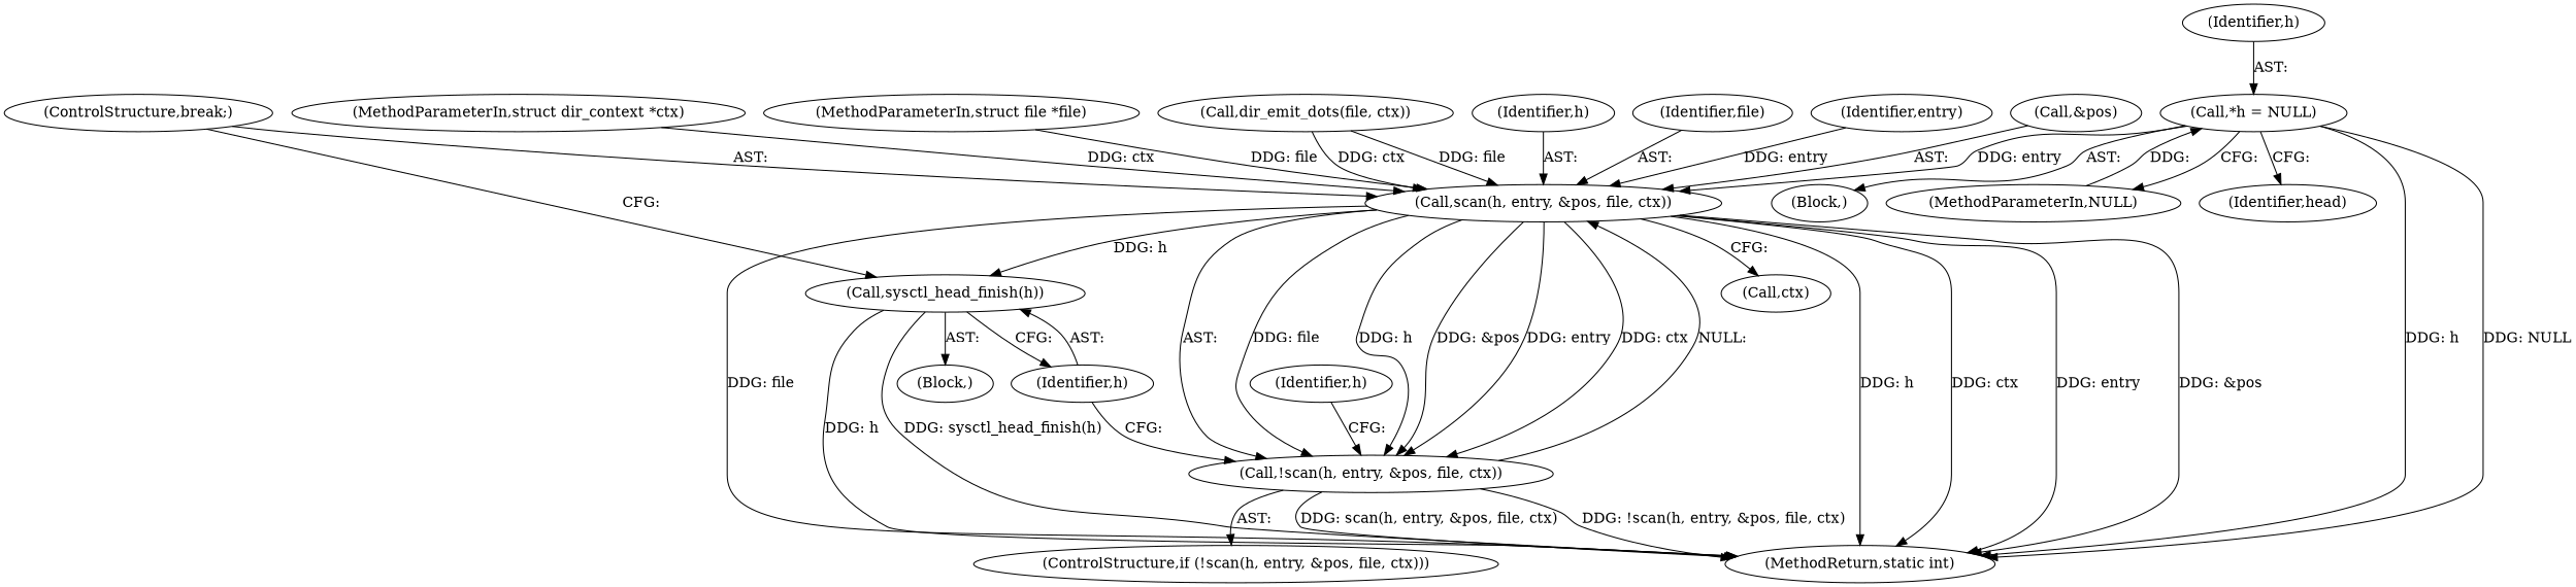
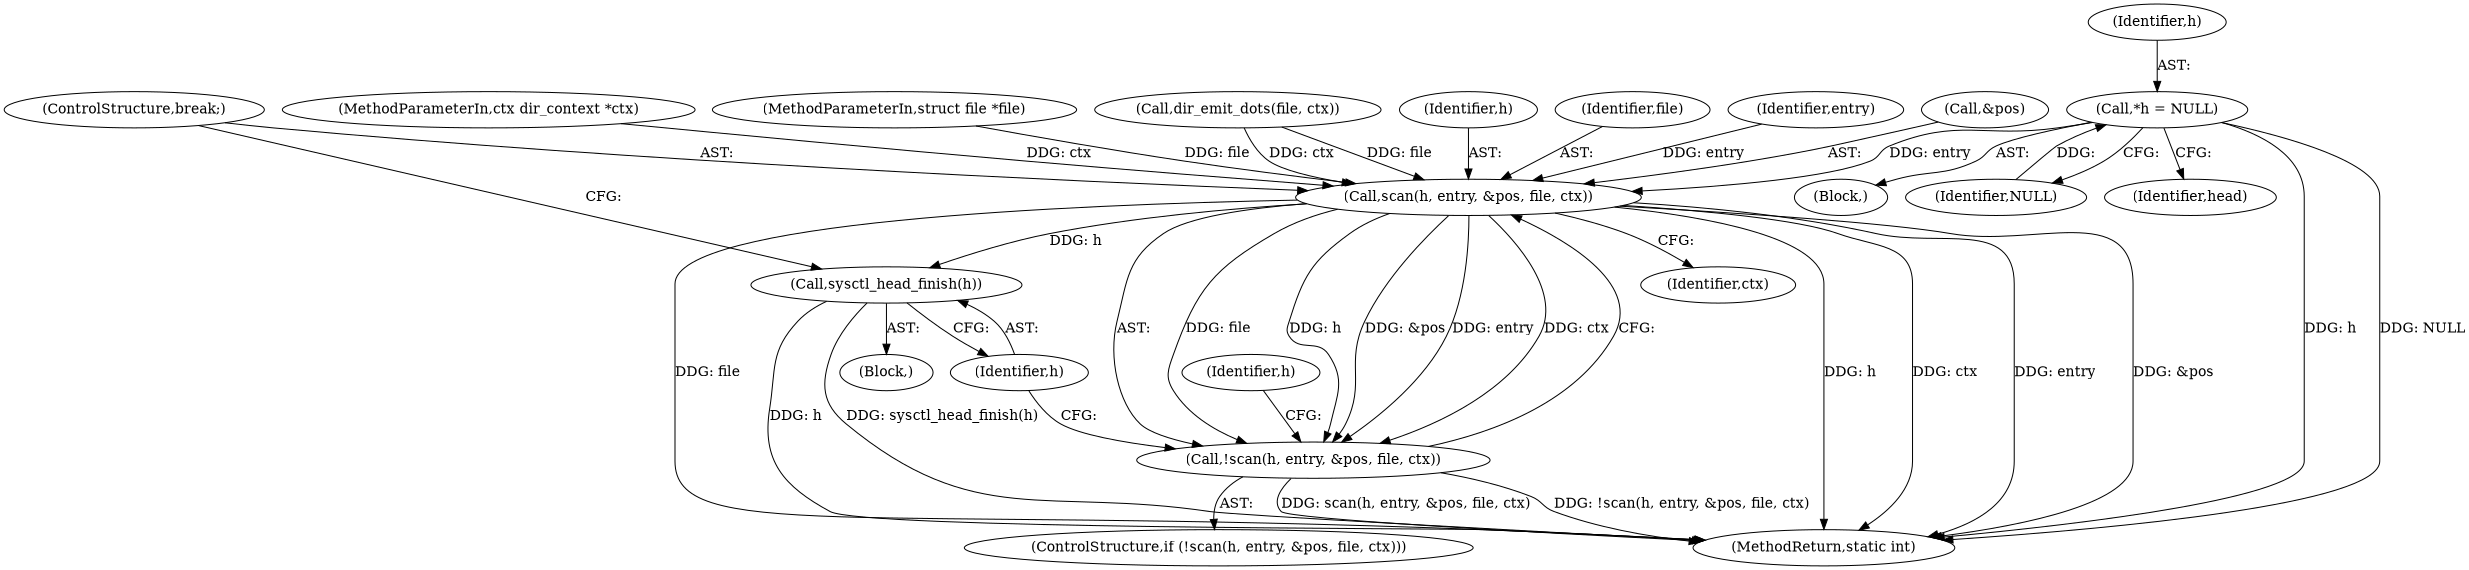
  digraph {
    n1 [label="(Call,*h = NULL)"]
    n2 [label="(Call,scan(h, entry, &pos, file, ctx))"]
    n3 [label="(MethodReturn,static int)"]
    n4 [label="(Block,)"]
-   n5 [label="(MethodParameterIn,NULL)"]
+   n5 [label="(Identifier,NULL)"]
    n6 [label="(Identifier,head)"]
    n7 [label="(Call,!scan(h, entry, &pos, file, ctx))"]
    n8 [label="(Call,sysctl_head_finish(h))"]
-   n9 [label="(Call,ctx)"]
+   n9 [label="(Identifier,ctx)"]
    n10 [label="(ControlStructure,if (!scan(h, entry, &pos, file, ctx)))"]
    n11 [label="(Block,)"]
    n12 [label="(Identifier,h)"]
    n13 [label="(Call,dir_emit_dots(file, ctx))"]
    n14 [label="(Identifier,h)"]
    n15 [label="(Identifier,file)"]
    n16 [label="(Identifier,entry)"]
    n17 [label="(Identifier,h)"]
    n18 [label="(ControlStructure,break;)"]
    n19 [label="(Call,&pos)"]
    n20 [label="(Identifier,h)"]
-   n21 [label="(MethodParameterIn,struct dir_context *ctx)"]
+   n21 [label="(MethodParameterIn,ctx dir_context *ctx)"]
    n22 [label="(MethodParameterIn,struct file *file)"]
    n1 -> n2 [label="DDG: entry"]
    n1 -> n3 [label="DDG: h"]
    n1 -> n3 [label="DDG: NULL"]
    n1 -> n4 [label="AST: "]
    n1 -> n5 [label="CFG: "]
    n1 -> n6 [label="CFG: "]
    n2 -> n3 [label="DDG: ctx"]
    n2 -> n3 [label="DDG: entry"]
    n2 -> n3 [label="DDG: &pos"]
    n2 -> n3 [label="DDG: h"]
    n2 -> n3 [label="DDG: file"]
    n2 -> n7 [label="AST: "]
    n2 -> n7 [label="DDG: file"]
    n2 -> n7 [label="DDG: h"]
    n2 -> n7 [label="DDG: &pos"]
    n2 -> n7 [label="DDG: entry"]
    n2 -> n7 [label="DDG: ctx"]
    n2 -> n8 [label="DDG: h"]
    n2 -> n9 [label="CFG: "]
    n5 -> n1 [label="DDG: "]
-   n7 -> n2 [label="NULL: "]
+   n7 -> n2 [label="CFG: "]
    n7 -> n3 [label="DDG: scan(h, entry, &pos, file, ctx)"]
    n7 -> n3 [label="DDG: !scan(h, entry, &pos, file, ctx)"]
    n7 -> n10 [label="AST: "]
    n8 -> n3 [label="DDG: h"]
    n8 -> n3 [label="DDG: sysctl_head_finish(h)"]
    n8 -> n11 [label="AST: "]
    n8 -> n12 [label="CFG: "]
    n12 -> n7 [label="CFG: "]
    n12 -> n8 [label="AST: "]
    n13 -> n2 [label="DDG: file"]
    n13 -> n2 [label="DDG: ctx"]
    n14 -> n2 [label="AST: "]
    n15 -> n2 [label="AST: "]
    n16 -> n2 [label="DDG: entry"]
    n17 -> n1 [label="AST: "]
    n18 -> n2 [label="AST: "]
    n18 -> n8 [label="CFG: "]
    n19 -> n2 [label="AST: "]
    n20 -> n7 [label="CFG: "]
    n21 -> n2 [label="DDG: ctx"]
    n22 -> n2 [label="DDG: file"]
  }
